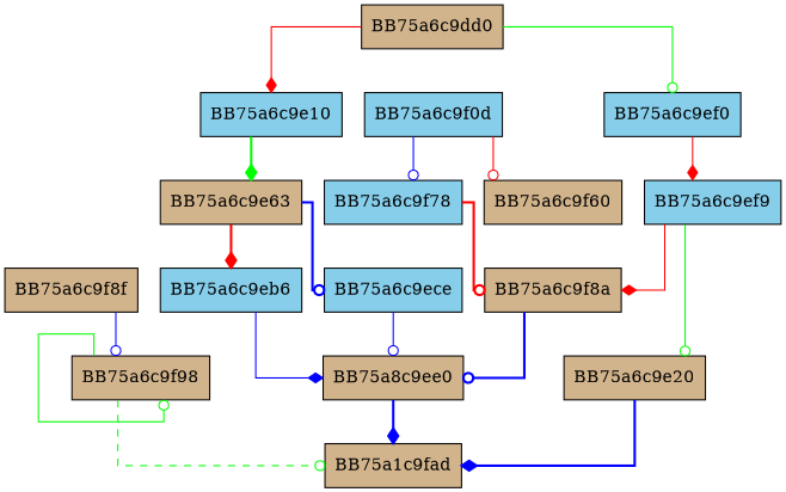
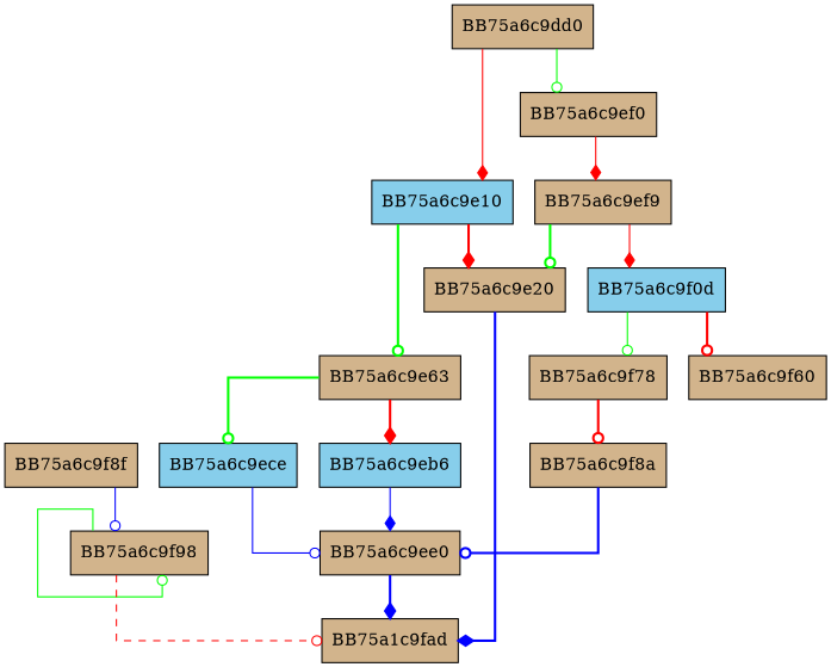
  digraph {
    splines=ortho
    node [fillcolor=tan shape=box style=filled]
    edge [arrowhead=odot color=red style=solid]
-   BB75a6c9ef0 [fillcolor=skyblue]
+   BB75a6c9ef0
    BB75a6c9dd0
    BB75a6c9e10 [fillcolor=skyblue]
-   BB75a6c9ef9 [fillcolor=skyblue]
+   BB75a6c9ef9
    BB75a6c9e63
    BB75a6c9e20
    BB75a6c9f8f
    BB75a6c9f98
    BB75a6c9f0d [fillcolor=skyblue]
    BB75a6c9ece [fillcolor=skyblue]
    BB75a6c9eb6 [fillcolor=skyblue]
    n12 [label=BB75a1c9fad]
-   BB75a6c9ee0 [label=BB75a8c9ee0]
-   BB75a6c9f78 [fillcolor=skyblue]
+   BB75a6c9ee0
+   BB75a6c9f78
    BB75a6c9f60
    BB75a6c9f8a
    BB75a6c9ef0 -> BB75a6c9ef9 [arrowhead=diamond]
    BB75a6c9dd0 -> BB75a6c9ef0 [color=green]
    BB75a6c9dd0 -> BB75a6c9e10 [arrowhead=diamond]
-   BB75a6c9e10 -> BB75a6c9e63 [arrowhead=diamond color=green style=bold]
-   BB75a6c9ef9 -> BB75a6c9e20 [color=green]
-   BB75a6c9ef9 -> BB75a6c9f8a [arrowhead=diamond]
-   BB75a6c9e63 -> BB75a6c9ece [color=blue style=bold]
+   BB75a6c9e10 -> BB75a6c9e63 [color=green style=bold]
+   BB75a6c9e10 -> BB75a6c9e20 [arrowhead=diamond style=bold]
+   BB75a6c9ef9 -> BB75a6c9e20 [color=green style=bold]
+   BB75a6c9ef9 -> BB75a6c9f0d [arrowhead=diamond]
+   BB75a6c9e63 -> BB75a6c9ece [color=green style=bold]
    BB75a6c9e63 -> BB75a6c9eb6 [arrowhead=diamond style=bold]
    BB75a6c9e20 -> n12 [arrowhead=diamond color=blue style=bold]
    BB75a6c9f8f -> BB75a6c9f98 [color=blue]
    BB75a6c9f98 -> BB75a6c9f98 [color=green]
-   BB75a6c9f98 -> n12 [color=green style=dashed]
-   BB75a6c9f0d -> BB75a6c9f78 [color=blue]
-   BB75a6c9f0d -> BB75a6c9f60
+   BB75a6c9f98 -> n12 [style=dashed]
+   BB75a6c9f0d -> BB75a6c9f78 [color=green]
+   BB75a6c9f0d -> BB75a6c9f60 [style=bold]
    BB75a6c9ece -> BB75a6c9ee0 [color=blue]
    BB75a6c9eb6 -> BB75a6c9ee0 [arrowhead=diamond color=blue]
    BB75a6c9ee0 -> n12 [arrowhead=diamond color=blue style=bold]
    BB75a6c9f78 -> BB75a6c9f8a [style=bold]
    BB75a6c9f8a -> BB75a6c9ee0 [color=blue style=bold]
  }
